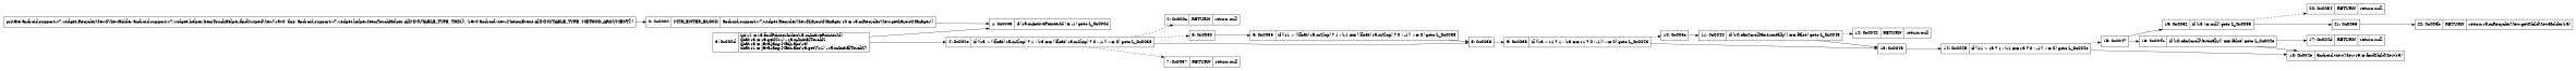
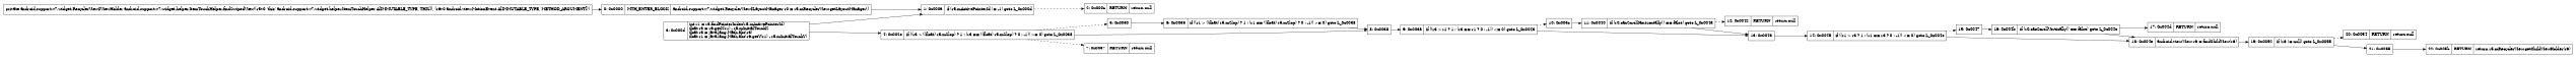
  digraph {
    rankdir=LR
    node [shape=record]
    n1 [label="{0\:\ 0x0000|MTH_ENTER_BLOCK\l|android.support.v7.widget.RecyclerView$LayoutManager r0 = r5.mRecyclerView.getLayoutManager()\l}"]
    n2 [label="{1\:\ 0x000a|if (r5.mActivePointerId != \-1) goto L_0x000d\l}"]
    n3 [label="{2\:\ 0x000c|RETURN\l|return null\l}"]
    n4 [label="{3\:\ 0x000d|int r1 = r6.findPointerIndex(r5.mActivePointerId)\lfloat r3 = r6.getX(r1) \- r5.mInitialTouchX\lfloat r3 = java.lang.Math.abs(r3)\lfloat r1 = java.lang.Math.abs(r6.getY(r1) \- r5.mInitialTouchY)\l}"]
    n5 [label="{4\:\ 0x002e|if ((r3 \> ((float) r5.mSlop) ? 1 : (r3 == ((float) r5.mSlop) ? 0 : \-1)) \>= 0) goto L_0x0038\l}"]
    n6 [label="{5\:\ 0x0030}"]
    n7 [label="{8\:\ 0x0038}"]
    n8 [label="{7\:\ 0x0037|RETURN\l|return null\l}"]
    n9 [label="{6\:\ 0x0035|if ((r1 \> ((float) r5.mSlop) ? 1 : (r1 == ((float) r5.mSlop) ? 0 : \-1)) \>= 0) goto L_0x0038\l}"]
    n10 [label="{9\:\ 0x003a|if ((r3 \> r1 ? 1 : (r3 == r1 ? 0 : \-1)) \<= 0) goto L_0x0043\l}"]
    n11 [label="{10\:\ 0x003c}"]
    n12 [label="{13\:\ 0x0043}"]
    n13 [label="{11\:\ 0x0040|if (r0.canScrollHorizontally() == false) goto L_0x0043\l}"]
    n14 [label="{14\:\ 0x0045|if ((r1 \> r3 ? 1 : (r1 == r3 ? 0 : \-1)) \<= 0) goto L_0x004e\l}"]
    n15 [label="{12\:\ 0x0042|RETURN\l|return null\l}"]
    n16 [label="{15\:\ 0x0047}"]
    n17 [label="{18\:\ 0x004e|android.view.View r6 = findChildView(r6)\l}"]
    n18 [label="{16\:\ 0x004b|if (r0.canScrollVertically() == false) goto L_0x004e\l}"]
    n19 [label="{19\:\ 0x0052|if (r6 != null) goto L_0x0055\l}"]
    n20 [label="{17\:\ 0x004d|RETURN\l|return null\l}"]
    n21 [label="{20\:\ 0x0054|RETURN\l|return null\l}"]
    n22 [label="{21\:\ 0x0055}"]
    n23 [label="{22\:\ 0x005b|RETURN\l|return r5.mRecyclerView.getChildViewHolder(r6)\l}"]
    n24 [label="{private android.support.v7.widget.RecyclerView$ViewHolder android.support.v7.widget.helper.ItemTouchHelper.findSwipedView((r5v0 'this' android.support.v7.widget.helper.ItemTouchHelper A[IMMUTABLE_TYPE, THIS]), (r6v0 android.view.MotionEvent A[IMMUTABLE_TYPE, METHOD_ARGUMENT])) }"]
    n1 -> n2
-   n5 -> n3 [style=dashed]
+   n2 -> n3 [style=dashed]
    n4 -> n2
    n4 -> n5
    n5 -> n6 [style=dashed]
    n5 -> n7
    n5 -> n8 [style=dashed]
    n6 -> n9
    n7 -> n10
    n9 -> n7
    n10 -> n11 [style=dashed]
    n10 -> n12
    n11 -> n13
    n12 -> n14
    n13 -> n12
    n13 -> n15 [style=dashed]
    n14 -> n16 [style=dashed]
    n14 -> n17
    n16 -> n18
-   n16 -> n19
+   n17 -> n19
    n18 -> n17
    n18 -> n20 [style=solid]
    n19 -> n21 [style=dashed]
    n19 -> n22
    n22 -> n23
    n24 -> n1
  }
